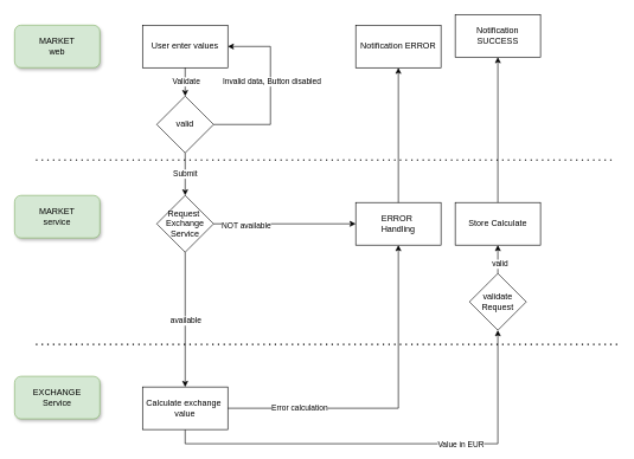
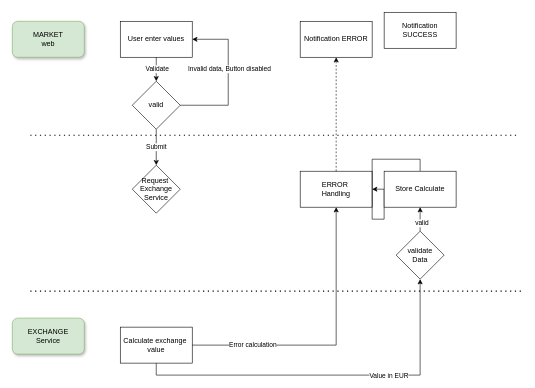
  <mxCell id="0" />
  <mxCell id="1" parent="0" />
  <mxCell id="2" value="" style="endArrow=none;dashed=1;html=1;dashPattern=1 3;strokeWidth=2;rounded=0;" parent="1" edge="1"><mxGeometry width="50" height="50" relative="1" as="geometry"><mxPoint x="50" y="225" as="sourcePoint" /><mxPoint x="860" y="225" as="targetPoint" /></mxGeometry></mxCell>
  <mxCell id="3" value="MARKET&lt;br&gt;web" style="rounded=1;whiteSpace=wrap;html=1;shadow=1;fillColor=#d5e8d4;strokeColor=#82b366;" parent="1" vertex="1"><mxGeometry x="20" y="35" width="120" height="60" as="geometry" /></mxCell>
- <mxCell id="4" value="MARKET&lt;br&gt;service" style="rounded=1;whiteSpace=wrap;html=1;shadow=1;sketch=0;fillColor=#d5e8d4;strokeColor=#82b366;" parent="1" vertex="1"><mxGeometry x="20" y="275" width="120" height="60" as="geometry" /></mxCell>
  <mxCell id="5" value="EXCHANGE&lt;br&gt;Service" style="rounded=1;whiteSpace=wrap;html=1;shadow=1;fillColor=#d5e8d4;strokeColor=#82b366;" parent="1" vertex="1"><mxGeometry x="20" y="530" width="120" height="60" as="geometry" /></mxCell>
  <mxCell id="6" value="User enter values" style="rounded=0;whiteSpace=wrap;html=1;" parent="1" vertex="1"><mxGeometry x="200" y="35" width="120" height="60" as="geometry" /></mxCell>
  <mxCell id="7" value="valid" style="rhombus;whiteSpace=wrap;html=1;" parent="1" vertex="1"><mxGeometry x="220" y="135" width="80" height="80" as="geometry" /></mxCell>
  <mxCell id="8" value="&amp;nbsp;Validate" style="endArrow=classic;html=1;rounded=0;exitX=0.5;exitY=1;exitDx=0;exitDy=0;entryX=0.5;entryY=0;entryDx=0;entryDy=0;" parent="1" source="6" target="7" edge="1"><mxGeometry width="50" height="50" relative="1" as="geometry"><mxPoint x="260" y="95" as="sourcePoint" /><mxPoint x="380" y="295" as="targetPoint" /></mxGeometry></mxCell>
  <mxCell id="9" value="" style="endArrow=classic;html=1;rounded=0;exitX=1;exitY=0.5;exitDx=0;exitDy=0;" parent="1" source="7" edge="1"><mxGeometry width="50" height="50" relative="1" as="geometry"><mxPoint x="310" y="185" as="sourcePoint" /><mxPoint x="320" y="65" as="targetPoint" /><Array as="points"><mxPoint x="380" y="175" /><mxPoint x="380" y="65" /></Array></mxGeometry></mxCell>
  <mxCell id="10" value="Invalid data, Button disabled" style="edgeLabel;html=1;align=center;verticalAlign=middle;resizable=0;points=[];" parent="9" vertex="1" connectable="0"><mxGeometry x="0.125" y="-1" relative="1" as="geometry"><mxPoint as="offset" /></mxGeometry></mxCell>
  <mxCell id="11" value="Submit" style="endArrow=classic;html=1;rounded=0;exitX=0.5;exitY=1;exitDx=0;exitDy=0;entryX=0.5;entryY=0;entryDx=0;entryDy=0;" parent="1" source="7" edge="1" target="12"><mxGeometry width="50" height="50" relative="1" as="geometry"><mxPoint x="330" y="335" as="sourcePoint" /><mxPoint x="260" y="265" as="targetPoint" /></mxGeometry></mxCell>
  <mxCell id="12" value="Request&amp;nbsp;&lt;br&gt;Exchange&lt;br&gt;Service" style="rhombus;whiteSpace=wrap;html=1;" parent="1" vertex="1"><mxGeometry x="220" y="275" width="80" height="80" as="geometry" /></mxCell>
- <mxCell id="13" value="" style="endArrow=classic;html=1;rounded=0;exitX=0.5;exitY=1;exitDx=0;exitDy=0;entryX=0.5;entryY=0;entryDx=0;entryDy=0;" parent="1" source="12" edge="1" target="27"><mxGeometry width="50" height="50" relative="1" as="geometry"><mxPoint x="330" y="335" as="sourcePoint" /><mxPoint x="260" y="535" as="targetPoint" /></mxGeometry></mxCell>
- <mxCell id="14" value="available" style="edgeLabel;html=1;align=center;verticalAlign=middle;resizable=0;points=[];" parent="13" vertex="1" connectable="0"><mxGeometry x="0.086" y="1" relative="1" as="geometry"><mxPoint x="-1" y="-7" as="offset" /></mxGeometry></mxCell>
  <mxCell id="15" value="ERROR&amp;nbsp;&lt;br&gt;Handling" style="rounded=0;whiteSpace=wrap;html=1;" parent="1" vertex="1"><mxGeometry x="500" y="285" width="120" height="60" as="geometry" /></mxCell>
  <mxCell id="16" value="Notification ERROR" style="rounded=0;whiteSpace=wrap;html=1;" parent="1" vertex="1"><mxGeometry x="500" y="35" width="120" height="60" as="geometry" /></mxCell>
- <mxCell id="17" value="" style="endArrow=classic;html=1;rounded=0;entryX=0.5;entryY=1;entryDx=0;entryDy=0;exitX=0.5;exitY=0;exitDx=0;exitDy=0;" parent="1" source="15" target="16" edge="1"><mxGeometry width="50" height="50" relative="1" as="geometry"><mxPoint x="290" y="345" as="sourcePoint" /><mxPoint x="340" y="295" as="targetPoint" /></mxGeometry></mxCell>
- <mxCell id="18" value="validate&lt;br&gt;Request" style="rhombus;whiteSpace=wrap;html=1;rounded=0;shadow=0;sketch=0;" parent="1" vertex="1"><mxGeometry x="660" y="385" width="80" height="80" as="geometry" /></mxCell>
+ <mxCell id="17" value="" style="endArrow=classic;html=1;rounded=0;entryX=0.5;entryY=1;entryDx=0;entryDy=0;exitX=0.5;exitY=0;exitDx=0;exitDy=0;dashed=1;" parent="1" source="15" target="16" edge="1"><mxGeometry width="50" height="50" relative="1" as="geometry"><mxPoint x="290" y="345" as="sourcePoint" /><mxPoint x="340" y="295" as="targetPoint" /></mxGeometry></mxCell>
+ <mxCell id="18" value="validate&lt;br&gt;Data" style="rhombus;whiteSpace=wrap;html=1;rounded=0;shadow=0;sketch=0;" parent="1" vertex="1"><mxGeometry x="660" y="385" width="80" height="80" as="geometry" /></mxCell>
  <mxCell id="19" value="" style="endArrow=none;dashed=1;html=1;dashPattern=1 3;strokeWidth=2;rounded=0;" parent="1" edge="1"><mxGeometry width="50" height="50" relative="1" as="geometry"><mxPoint x="50" y="485" as="sourcePoint" /><mxPoint x="870" y="485" as="targetPoint" /></mxGeometry></mxCell>
  <mxCell id="20" value="" style="endArrow=classic;html=1;rounded=0;exitX=1;exitY=0.5;exitDx=0;exitDy=0;entryX=0.5;entryY=1;entryDx=0;entryDy=0;" parent="1" target="15" edge="1"><mxGeometry width="50" height="50" relative="1" as="geometry"><mxPoint x="300" y="575" as="sourcePoint" /><mxPoint x="340" y="315" as="targetPoint" /><Array as="points"><mxPoint x="560" y="575" /></Array></mxGeometry></mxCell>
  <mxCell id="21" value="Error calculation" style="edgeLabel;html=1;align=center;verticalAlign=middle;resizable=0;points=[];" parent="20" vertex="1" connectable="0"><mxGeometry x="-0.51" y="1" relative="1" as="geometry"><mxPoint as="offset" /></mxGeometry></mxCell>
- <mxCell id="22" style="edgeStyle=orthogonalEdgeStyle;rounded=0;orthogonalLoop=1;jettySize=auto;html=1;exitX=0.5;exitY=0;exitDx=0;exitDy=0;entryX=0.5;entryY=1;entryDx=0;entryDy=0;" parent="1" source="23" target="26" edge="1"><mxGeometry relative="1" as="geometry" /></mxCell>
+ <mxCell id="22" style="edgeStyle=orthogonalEdgeStyle;rounded=0;orthogonalLoop=1;jettySize=auto;html=1;exitX=0.5;exitY=0;exitDx=0;exitDy=0;" parent="1" source="23" target="15" edge="1"><mxGeometry relative="1" as="geometry" /></mxCell>
  <mxCell id="23" value="Store Calculate" style="rounded=0;whiteSpace=wrap;html=1;" parent="1" vertex="1"><mxGeometry x="640" y="285" width="120" height="60" as="geometry" /></mxCell>
  <mxCell id="24" value="" style="endArrow=classic;html=1;rounded=0;exitX=0.5;exitY=1;exitDx=0;exitDy=0;" parent="1" edge="1" source="27"><mxGeometry width="50" height="50" relative="1" as="geometry"><mxPoint x="220" y="575" as="sourcePoint" /><mxPoint x="700" y="465" as="targetPoint" /><Array as="points"><mxPoint x="260" y="625" /><mxPoint x="700" y="625" /></Array></mxGeometry></mxCell>
  <mxCell id="25" value="Value in EUR" style="edgeLabel;html=1;align=center;verticalAlign=middle;resizable=0;points=[];" parent="24" vertex="1" connectable="0"><mxGeometry x="0.314" y="-1" relative="1" as="geometry"><mxPoint as="offset" /></mxGeometry></mxCell>
  <mxCell id="26" value="Notification SUCCESS" style="rounded=0;whiteSpace=wrap;html=1;" parent="1" vertex="1"><mxGeometry x="640" y="20" width="120" height="60" as="geometry" /></mxCell>
  <mxCell id="27" value="Calculate exchange&amp;nbsp;&lt;br&gt;value" style="rounded=0;whiteSpace=wrap;html=1;" parent="1" vertex="1"><mxGeometry x="200" y="545" width="120" height="60" as="geometry" /></mxCell>
  <mxCell id="28" value="" style="endArrow=classic;html=1;rounded=0;entryX=0.5;entryY=1;entryDx=0;entryDy=0;exitX=0.5;exitY=0;exitDx=0;exitDy=0;" edge="1" parent="1" source="18" target="23"><mxGeometry width="50" height="50" relative="1" as="geometry"><mxPoint x="250" y="355" as="sourcePoint" /><mxPoint x="300" y="305" as="targetPoint" /></mxGeometry></mxCell>
  <mxCell id="29" value="valid" style="edgeLabel;html=1;align=center;verticalAlign=middle;resizable=0;points=[];" vertex="1" connectable="0" parent="28"><mxGeometry x="-0.3" y="-2" relative="1" as="geometry"><mxPoint as="offset" /></mxGeometry></mxCell>
- <mxCell id="30" value="" style="endArrow=classic;html=1;rounded=0;exitX=1;exitY=0.5;exitDx=0;exitDy=0;entryX=0;entryY=0.5;entryDx=0;entryDy=0;" edge="1" parent="1" source="12" target="15"><mxGeometry width="50" height="50" relative="1" as="geometry"><mxPoint x="370" y="355" as="sourcePoint" /><mxPoint x="420" y="305" as="targetPoint" /></mxGeometry></mxCell>
- <mxCell id="31" value="NOT available" style="edgeLabel;html=1;align=center;verticalAlign=middle;resizable=0;points=[];" vertex="1" connectable="0" parent="30"><mxGeometry x="-0.55" y="-1" relative="1" as="geometry"><mxPoint as="offset" /></mxGeometry></mxCell>
